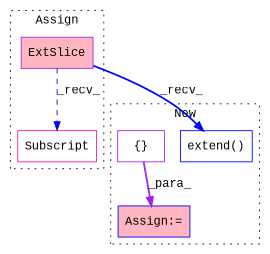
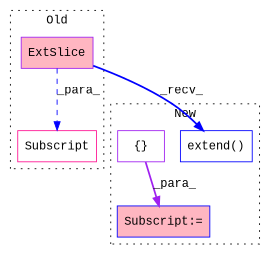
  digraph {
    fontname="Liberation Mono"
    node [color=purple fillcolor=white fontname="Liberation Mono" shape=box style=filled]
    edge [color=blue fontname="Liberation Mono" style=bold]
    n1 [a=85 fillcolor=lightpink l=14 label=ExtSlice s=7216]
    n2 [a=63 color=deeppink l="26,0" label=Subscript s="7216,0"]
    n3 [a=75 color=blue l="22,1" label="extend()" s="10633,10667"]
-   n4 [a=68 color=blue fillcolor=lightpink l=3 label="Assign:=" s=10588]
+   n4 [a=68 color=blue fillcolor=lightpink l=3 label="Subscript:=" s=10588]
    n5 [a=59 l="1,0" label="{}" s="10591,10619"]
    subgraph cluster_1 {
-     label=Assign
+     label=Old
      style=dotted
      n1
      n2
    }
    subgraph cluster_2 {
      label=New
      style=dotted
      n3
      n4
      n5
    }
-   n1 -> n2 [label=_recv_ style=dashed]
+   n1 -> n2 [label=_para_ style=dashed]
    n1 -> n3 [label=_recv_]
    n5 -> n4 [color=purple label=_para_]
  }
